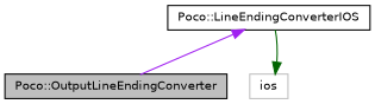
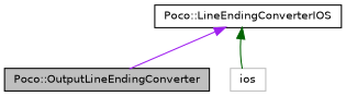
  digraph {
    node [color=black fillcolor=white fontname=Helvetica fontsize=10 shape=record style=filled]
    edge [dir=back fontname=Helvetica fontsize=10 labelfontname=Helvetica labelfontsize=10 style=solid]
    n1 [fillcolor=grey75 fontcolor=black height=0.2 label="Poco::OutputLineEndingConverter" width=0.4]
    n2 [height=0.2 label="Poco::LineEndingConverterIOS" width=0.4]
    n3 [color=grey75 height=0.2 label=ios width=0.4]
    n2 -> n1 [color=purple]
-   n3 -> n2 [color=darkgreen]
+   n2 -> n3 [color=darkgreen]
  }
